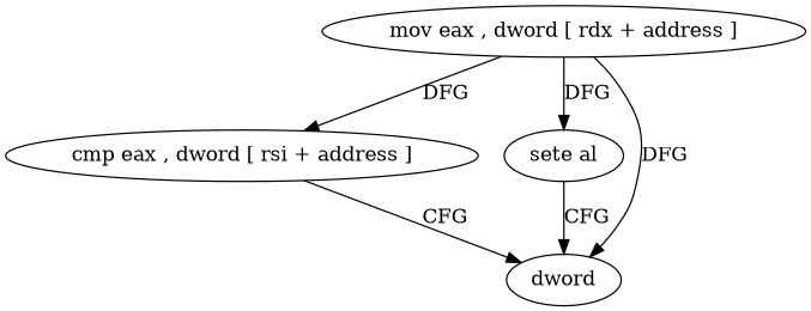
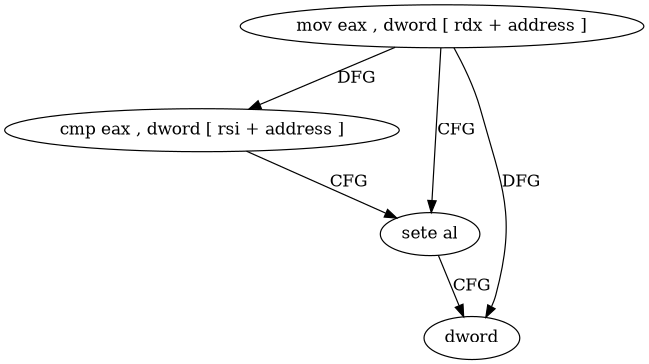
  digraph {
    n1 [label="mov eax , dword [ rdx + address ]"]
    n2 [label="cmp eax , dword [ rsi + address ]"]
    n3 [label="sete al"]
    n4 [label=dword]
    n1 -> n2 [label=DFG]
-   n1 -> n3 [label=DFG]
+   n1 -> n3 [label=CFG]
    n1 -> n4 [label=DFG]
-   n2 -> n4 [label=CFG]
+   n2 -> n3 [label=CFG]
    n3 -> n4 [label=CFG]
  }
